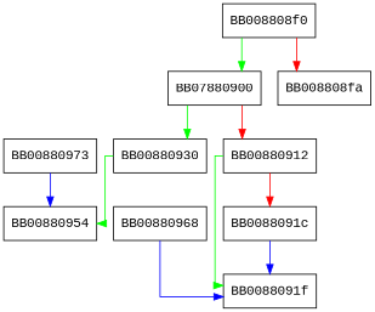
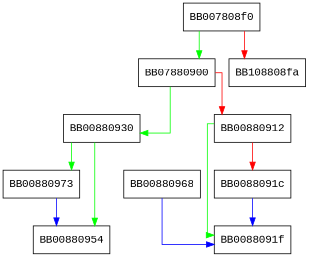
  digraph {
    fontname="Liberation Mono"
    splines=ortho
    node [fontname="Liberation Mono" shape=box]
    edge [color=green fontname="Liberation Mono"]
    n1 [label=BB07880900]
-   BB008808f0
-   BB008808fa
+   BB008808f0 [label=BB007808f0]
+   BB008808fa [label=BB108808fa]
    BB00880930
    BB00880912
    BB00880973
    BB00880954
    BB0088091c
    BB0088091f
    BB00880968
    n1 -> BB00880930
    n1 -> BB00880912 [color=red]
    BB008808f0 -> n1
    BB008808f0 -> BB008808fa [color=red]
+   BB00880930 -> BB00880973
    BB00880930 -> BB00880954
    BB00880912 -> BB0088091c [color=red]
    BB00880912 -> BB0088091f
    BB00880973 -> BB00880954 [color=blue]
    BB0088091c -> BB0088091f [color=blue]
    BB00880968 -> BB0088091f [color=blue]
  }
